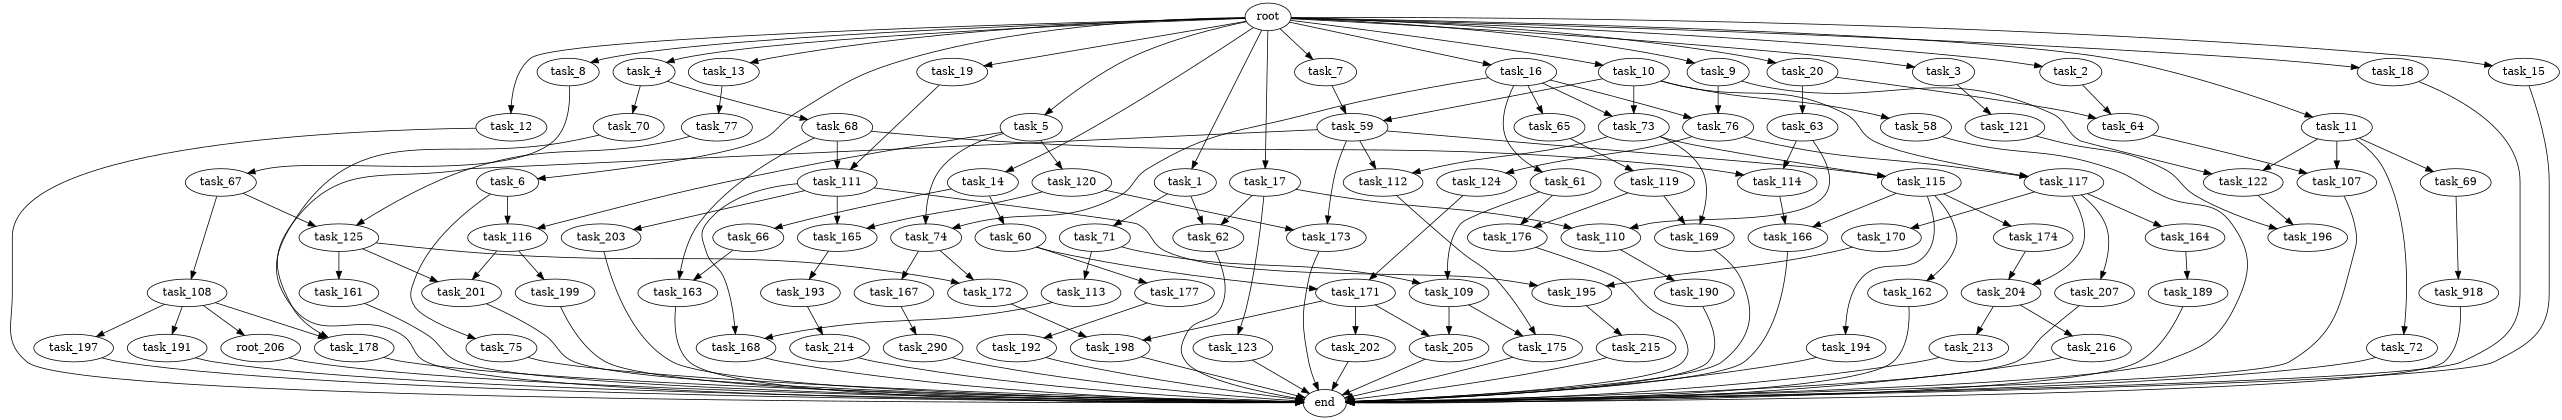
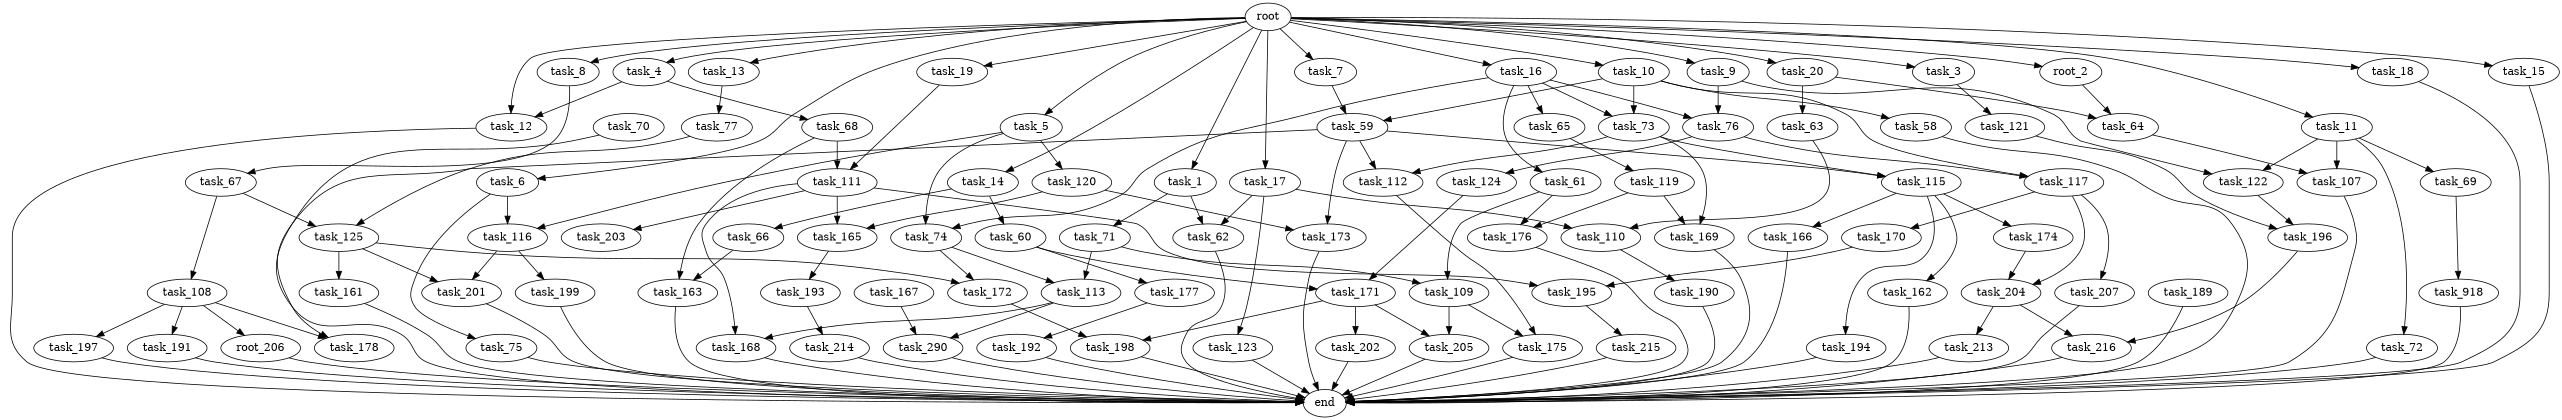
  digraph {
    task_67
    task_125
    task_108
    task_201
    task_161
    task_172
    task_191
    n8 [label=root_206]
    task_178
    task_197
    task_193
    task_214
    end
    task_12
    task_5
    task_74
    task_116
    task_120
    task_167
    task_199
    task_165
    task_173
    task_63
-   task_114
    task_110
    task_166
    task_190
    task_196
    task_216
-   task_164
    task_189
    task_17
    task_123
    task_62
-   task_2
+   task_2 [label=root_2]
    task_64
    task_107
    task_121
    task_168
    task_175
    task_207
    task_60
    task_177
    task_171
    task_192
    task_205
    task_198
    task_202
    task_77
    task_163
    task_58
    task_11
    task_72
    task_69
    task_122
    n56 [label=task_918]
    task_71
    task_109
    task_113
    n60 [label=task_290]
    task_76
    task_117
    task_124
    task_170
    task_204
    root
    task_8
    task_18
    task_1
    task_3
    task_7
    task_9
    task_4
    task_16
    task_19
    task_20
    task_6
    task_15
    task_13
    task_10
    task_14
    task_59
    task_68
    task_70
    task_73
    task_65
    task_61
    task_111
    task_75
    task_66
    task_119
    task_176
    task_169
    task_194
    task_215
    task_112
    task_115
    task_174
    task_162
    task_213
    task_203
    task_195
    task_67 -> task_125
    task_67 -> task_108
    task_125 -> task_201
    task_125 -> task_161
    task_125 -> task_172
    task_108 -> task_191
    task_108 -> n8
    task_108 -> task_178
    task_108 -> task_197
    task_201 -> end
    task_161 -> end
    task_172 -> task_198
    task_191 -> end
    n8 -> end
-   task_178 -> end
    task_197 -> end
    task_193 -> task_214
    task_214 -> end
    task_12 -> end
    task_5 -> task_74
    task_5 -> task_116
    task_5 -> task_120
    task_74 -> task_172
-   task_74 -> task_167
+   task_74 -> task_113
    task_116 -> task_201
    task_116 -> task_199
    task_120 -> task_165
    task_120 -> task_173
    task_167 -> n60
    task_199 -> end
    task_165 -> task_193
    task_173 -> end
-   task_63 -> task_114
    task_63 -> task_110
-   task_114 -> task_166
    task_110 -> task_190
    task_166 -> end
    task_190 -> end
+   task_196 -> task_216
    task_216 -> end
-   task_164 -> task_189
    task_189 -> end
    task_17 -> task_110
    task_17 -> task_123
    task_17 -> task_62
    task_123 -> end
    task_62 -> end
    task_2 -> task_64
    task_64 -> task_107
    task_107 -> end
    task_121 -> task_196
    task_168 -> end
    task_175 -> end
    task_207 -> end
    task_60 -> task_177
    task_60 -> task_171
    task_177 -> task_192
    task_171 -> task_205
    task_171 -> task_198
    task_171 -> task_202
    task_192 -> end
    task_205 -> end
    task_198 -> end
    task_202 -> end
    task_77 -> task_125
    task_163 -> end
    task_58 -> end
    task_11 -> task_107
    task_11 -> task_72
    task_11 -> task_69
    task_11 -> task_122
    task_72 -> end
    task_69 -> n56
    task_122 -> task_196
    n56 -> end
    task_71 -> task_109
    task_71 -> task_113
    task_109 -> task_175
    task_109 -> task_205
    task_113 -> task_168
+   task_113 -> n60
    n60 -> end
    task_76 -> task_117
    task_76 -> task_124
-   task_117 -> task_164
    task_117 -> task_207
    task_117 -> task_170
    task_117 -> task_204
    task_124 -> task_171
    task_170 -> task_195
    task_204 -> task_216
    task_204 -> task_213
    root -> task_12
    root -> task_5
    root -> task_17
    root -> task_2
    root -> task_11
    root -> task_8
    root -> task_18
    root -> task_1
    root -> task_3
    root -> task_7
    root -> task_9
    root -> task_4
    root -> task_16
    root -> task_19
    root -> task_20
    root -> task_6
    root -> task_15
    root -> task_13
    root -> task_10
    root -> task_14
    task_8 -> task_67
    task_18 -> end
    task_1 -> task_62
    task_1 -> task_71
    task_3 -> task_121
    task_7 -> task_59
    task_9 -> task_122
    task_9 -> task_76
    task_4 -> task_68
-   task_4 -> task_70
+   task_4 -> task_12
    task_16 -> task_74
    task_16 -> task_76
    task_16 -> task_73
    task_16 -> task_65
    task_16 -> task_61
    task_19 -> task_111
    task_20 -> task_63
    task_20 -> task_64
    task_6 -> task_116
    task_6 -> task_75
    task_15 -> end
    task_13 -> task_77
    task_10 -> task_58
    task_10 -> task_117
    task_10 -> task_59
    task_10 -> task_73
    task_14 -> task_60
    task_14 -> task_66
    task_59 -> task_178
    task_59 -> task_173
    task_59 -> task_112
    task_59 -> task_115
-   task_68 -> task_114
    task_68 -> task_163
    task_68 -> task_111
    task_70 -> end
    task_73 -> task_169
    task_73 -> task_112
    task_73 -> task_115
    task_65 -> task_119
    task_61 -> task_109
    task_61 -> task_176
    task_111 -> task_165
    task_111 -> task_168
    task_111 -> task_203
    task_111 -> task_195
    task_75 -> end
    task_66 -> task_163
    task_119 -> task_176
    task_119 -> task_169
    task_176 -> end
    task_169 -> end
    task_194 -> end
    task_215 -> end
    task_112 -> task_175
    task_115 -> task_166
    task_115 -> task_194
    task_115 -> task_174
    task_115 -> task_162
    task_174 -> task_204
    task_162 -> end
    task_213 -> end
-   task_203 -> end
    task_195 -> task_215
  }
